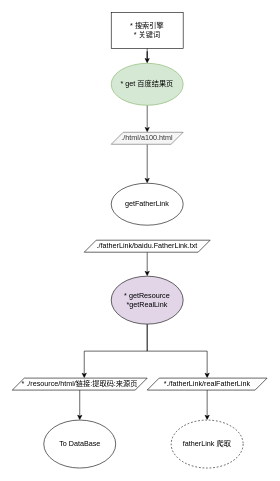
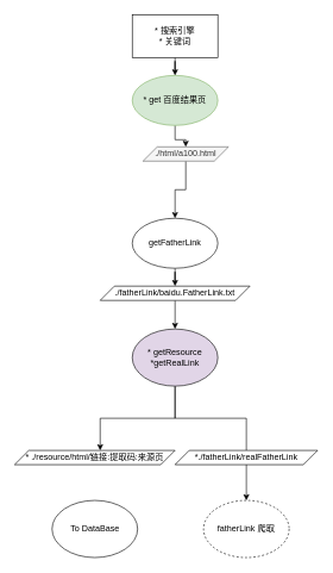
  <mxCell id="0" />
  <mxCell id="1" parent="0" />
  <mxCell id="2" value="" style="edgeStyle=orthogonalEdgeStyle;rounded=0;orthogonalLoop=1;jettySize=auto;html=1;" edge="1" parent="1" source="3" target="9"><mxGeometry relative="1" as="geometry" /></mxCell>
- <mxCell id="3" value="./html/a100.html" style="shape=parallelogram;perimeter=parallelogramPerimeter;whiteSpace=wrap;html=1;fixedSize=1;rounded=0;shadow=0;glass=0;sketch=0;fillColor=#f5f5f5;strokeColor=#666666;fontColor=#333333;" vertex="1" parent="1"><mxGeometry x="185" y="220" width="120" height="20" as="geometry" /></mxCell>
+ <mxCell id="3" value="./html/a100.html" style="shape=parallelogram;perimeter=parallelogramPerimeter;whiteSpace=wrap;html=1;fixedSize=1;rounded=0;shadow=0;glass=0;sketch=0;fillColor=#f5f5f5;strokeColor=#666666;fontColor=#333333;" vertex="1" parent="1"><mxGeometry x="200" y="205" width="120" height="20" as="geometry" /></mxCell>
  <mxCell id="4" value="" style="edgeStyle=orthogonalEdgeStyle;rounded=0;orthogonalLoop=1;jettySize=auto;html=1;entryX=0.5;entryY=0;entryDx=0;entryDy=0;" edge="1" parent="1" source="5" target="3"><mxGeometry relative="1" as="geometry"><mxPoint x="290" y="240" as="targetPoint" /></mxGeometry></mxCell>
  <mxCell id="5" value="* get 百度结果页" style="ellipse;whiteSpace=wrap;html=1;rounded=0;shadow=0;glass=0;sketch=0;fillColor=#d5e8d4;strokeColor=#82b366;" vertex="1" parent="1"><mxGeometry x="185" y="105" width="120" height="70" as="geometry" /></mxCell>
  <mxCell id="6" value="" style="edgeStyle=orthogonalEdgeStyle;rounded=0;orthogonalLoop=1;jettySize=auto;html=1;" edge="1" parent="1" source="7" target="5"><mxGeometry relative="1" as="geometry" /></mxCell>
  <mxCell id="7" value="* 搜索引擎&lt;br&gt;* 关键词" style="rounded=0;whiteSpace=wrap;html=1;shadow=0;glass=0;sketch=0;" vertex="1" parent="1"><mxGeometry x="185" y="20" width="120" height="60" as="geometry" /></mxCell>
+ <mxCell id="8" value="" style="edgeStyle=orthogonalEdgeStyle;rounded=0;orthogonalLoop=1;jettySize=auto;html=1;" edge="1" parent="1" source="9" target="11"><mxGeometry relative="1" as="geometry" /></mxCell>
  <mxCell id="9" value="getFatherLink" style="ellipse;whiteSpace=wrap;html=1;rounded=0;shadow=0;glass=0;sketch=0;" vertex="1" parent="1"><mxGeometry x="185" y="305" width="120" height="70" as="geometry" /></mxCell>
  <mxCell id="10" value="" style="edgeStyle=orthogonalEdgeStyle;rounded=0;orthogonalLoop=1;jettySize=auto;html=1;" edge="1" parent="1" source="11" target="14"><mxGeometry relative="1" as="geometry" /></mxCell>
  <mxCell id="11" value="./fatherLink/baidu.FatherLink.txt" style="shape=parallelogram;perimeter=parallelogramPerimeter;whiteSpace=wrap;html=1;fixedSize=1;rounded=0;shadow=0;glass=0;sketch=0;" vertex="1" parent="1"><mxGeometry x="140" y="400" width="210" height="20" as="geometry" /></mxCell>
  <mxCell id="12" value="" style="edgeStyle=orthogonalEdgeStyle;rounded=0;orthogonalLoop=1;jettySize=auto;html=1;" edge="1" parent="1" source="14" target="16"><mxGeometry relative="1" as="geometry"><Array as="points"><mxPoint x="245" y="585" /><mxPoint x="140" y="585" /></Array></mxGeometry></mxCell>
- <mxCell id="13" style="edgeStyle=orthogonalEdgeStyle;rounded=0;orthogonalLoop=1;jettySize=auto;html=1;entryX=0.5;entryY=0;entryDx=0;entryDy=0;" edge="1" parent="1" source="14" target="18"><mxGeometry relative="1" as="geometry" /></mxCell>
+ <mxCell id="13" style="edgeStyle=orthogonalEdgeStyle;rounded=0;orthogonalLoop=1;jettySize=auto;html=1;entryX=0.5;entryY=0;entryDx=0;entryDy=0;endArrow=none;" edge="1" parent="1" source="14" target="18"><mxGeometry relative="1" as="geometry" /></mxCell>
  <mxCell id="14" value="* getResource&lt;br&gt;*getRealLink" style="ellipse;whiteSpace=wrap;html=1;rounded=0;shadow=0;glass=0;sketch=0;fillColor=#e1d5e7;" vertex="1" parent="1"><mxGeometry x="185" y="460" width="120" height="80" as="geometry" /></mxCell>
- <mxCell id="15" value="" style="edgeStyle=orthogonalEdgeStyle;rounded=0;orthogonalLoop=1;jettySize=auto;html=1;" edge="1" parent="1" source="16" target="20"><mxGeometry relative="1" as="geometry" /></mxCell>
  <mxCell id="16" value="* ./resource/html/链接:提取码:来源页" style="shape=parallelogram;perimeter=parallelogramPerimeter;whiteSpace=wrap;html=1;fixedSize=1;rounded=0;shadow=0;glass=0;sketch=0;" vertex="1" parent="1"><mxGeometry x="20" y="630" width="225" height="20" as="geometry" /></mxCell>
  <mxCell id="17" value="" style="edgeStyle=orthogonalEdgeStyle;rounded=0;orthogonalLoop=1;jettySize=auto;html=1;" edge="1" parent="1" source="18" target="19"><mxGeometry relative="1" as="geometry" /></mxCell>
  <mxCell id="18" value="*./fatherLink/realFatherLink" style="shape=parallelogram;perimeter=parallelogramPerimeter;whiteSpace=wrap;html=1;fixedSize=1;rounded=0;shadow=0;glass=0;sketch=0;" vertex="1" parent="1"><mxGeometry x="245" y="630" width="200" height="20" as="geometry" /></mxCell>
  <mxCell id="19" value="fatherLink 爬取" style="ellipse;whiteSpace=wrap;html=1;rounded=0;shadow=0;glass=0;sketch=0;dashed=1;" vertex="1" parent="1"><mxGeometry x="285" y="700" width="120" height="80" as="geometry" /></mxCell>
  <mxCell id="20" value="To DataBase" style="ellipse;whiteSpace=wrap;html=1;rounded=0;shadow=0;glass=0;sketch=0;" vertex="1" parent="1"><mxGeometry x="72.5" y="700" width="120" height="80" as="geometry" /></mxCell>
